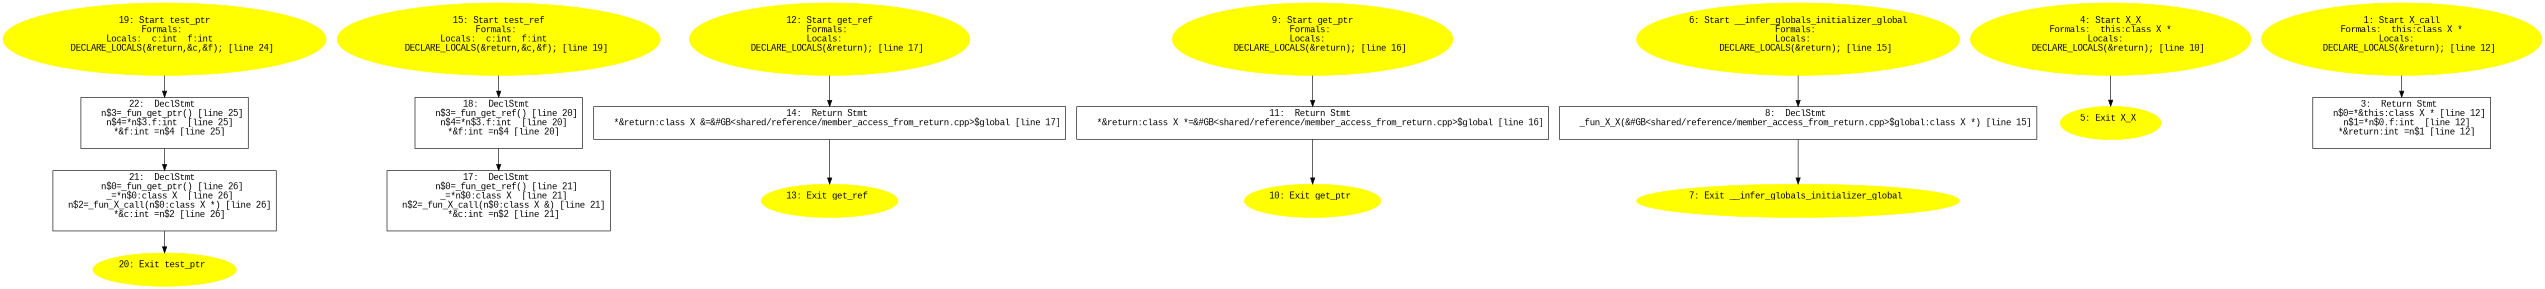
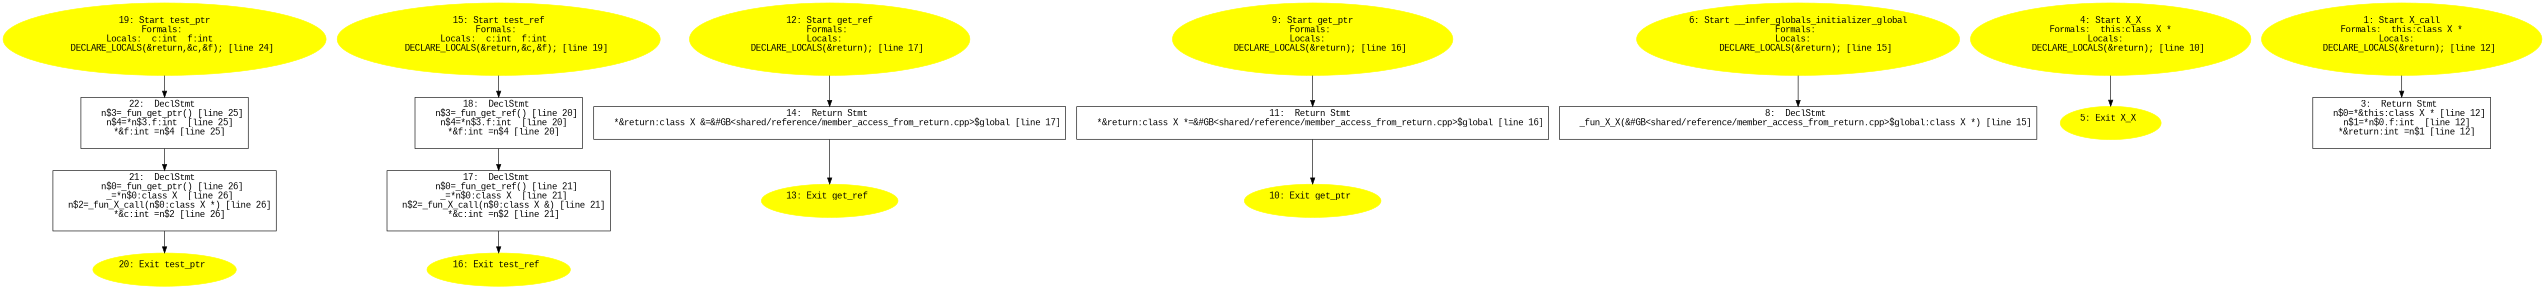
  digraph {
    fontname="Liberation Mono"
    node [fontname="Liberation Mono" color=yellow style=filled]
    edge [fontname="Liberation Mono"]
    n1 [label="22:  DeclStmt \n   n$3=_fun_get_ptr() [line 25]\n  n$4=*n$3.f:int  [line 25]\n  *&f:int =n$4 [line 25]\n " shape=box color="" style=""]
    n2 [label="21:  DeclStmt \n   n$0=_fun_get_ptr() [line 26]\n  _=*n$0:class X  [line 26]\n  n$2=_fun_X_call(n$0:class X *) [line 26]\n  *&c:int =n$2 [line 26]\n " shape=box color="" style=""]
    n3 [label="20: Exit test_ptr \n  "]
    n4 [label="19: Start test_ptr\nFormals: \nLocals:  c:int  f:int  \n   DECLARE_LOCALS(&return,&c,&f); [line 24]\n "]
    n5 [label="18:  DeclStmt \n   n$3=_fun_get_ref() [line 20]\n  n$4=*n$3.f:int  [line 20]\n  *&f:int =n$4 [line 20]\n " shape=box color="" style=""]
    n6 [label="17:  DeclStmt \n   n$0=_fun_get_ref() [line 21]\n  _=*n$0:class X  [line 21]\n  n$2=_fun_X_call(n$0:class X &) [line 21]\n  *&c:int =n$2 [line 21]\n " shape=box color="" style=""]
+   n7 [label="16: Exit test_ref \n  "]
    n8 [label="15: Start test_ref\nFormals: \nLocals:  c:int  f:int  \n   DECLARE_LOCALS(&return,&c,&f); [line 19]\n "]
    n9 [label="14:  Return Stmt \n   *&return:class X &=&#GB<shared/reference/member_access_from_return.cpp>$global [line 17]\n " shape=box color="" style=""]
    n10 [label="13: Exit get_ref \n  "]
    n11 [label="12: Start get_ref\nFormals: \nLocals:  \n   DECLARE_LOCALS(&return); [line 17]\n "]
    n12 [label="11:  Return Stmt \n   *&return:class X *=&#GB<shared/reference/member_access_from_return.cpp>$global [line 16]\n " shape=box color="" style=""]
    n13 [label="10: Exit get_ptr \n  "]
    n14 [label="9: Start get_ptr\nFormals: \nLocals:  \n   DECLARE_LOCALS(&return); [line 16]\n "]
    n15 [label="8:  DeclStmt \n   _fun_X_X(&#GB<shared/reference/member_access_from_return.cpp>$global:class X *) [line 15]\n " shape=box color="" style=""]
-   n16 [label="7: Exit __infer_globals_initializer_global \n  "]
    n17 [label="6: Start __infer_globals_initializer_global\nFormals: \nLocals:  \n   DECLARE_LOCALS(&return); [line 15]\n "]
    n18 [label="5: Exit X_X \n  "]
    n19 [label="4: Start X_X\nFormals:  this:class X *\nLocals:  \n   DECLARE_LOCALS(&return); [line 10]\n "]
    n20 [label="3:  Return Stmt \n   n$0=*&this:class X * [line 12]\n  n$1=*n$0.f:int  [line 12]\n  *&return:int =n$1 [line 12]\n " shape=box color="" style=""]
    n21 [label="1: Start X_call\nFormals:  this:class X *\nLocals:  \n   DECLARE_LOCALS(&return); [line 12]\n "]
    n1 -> n2
    n2 -> n3
    n4 -> n1
    n5 -> n6
+   n6 -> n7
    n8 -> n5
    n9 -> n10
    n11 -> n9
    n12 -> n13
    n14 -> n12
-   n15 -> n16
    n17 -> n15
    n19 -> n18
    n21 -> n20
  }
